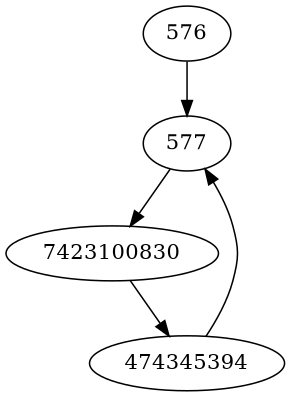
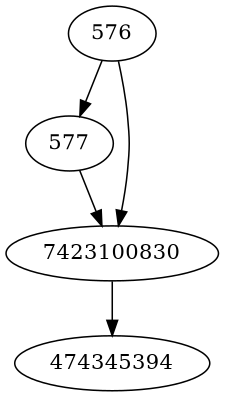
  strict digraph {
    576
    577
    n3 [label=7423100830]
    474345394
    576 -> 577
+   576 -> n3
    577 -> n3
    n3 -> 474345394
-   474345394 -> 577
  }
